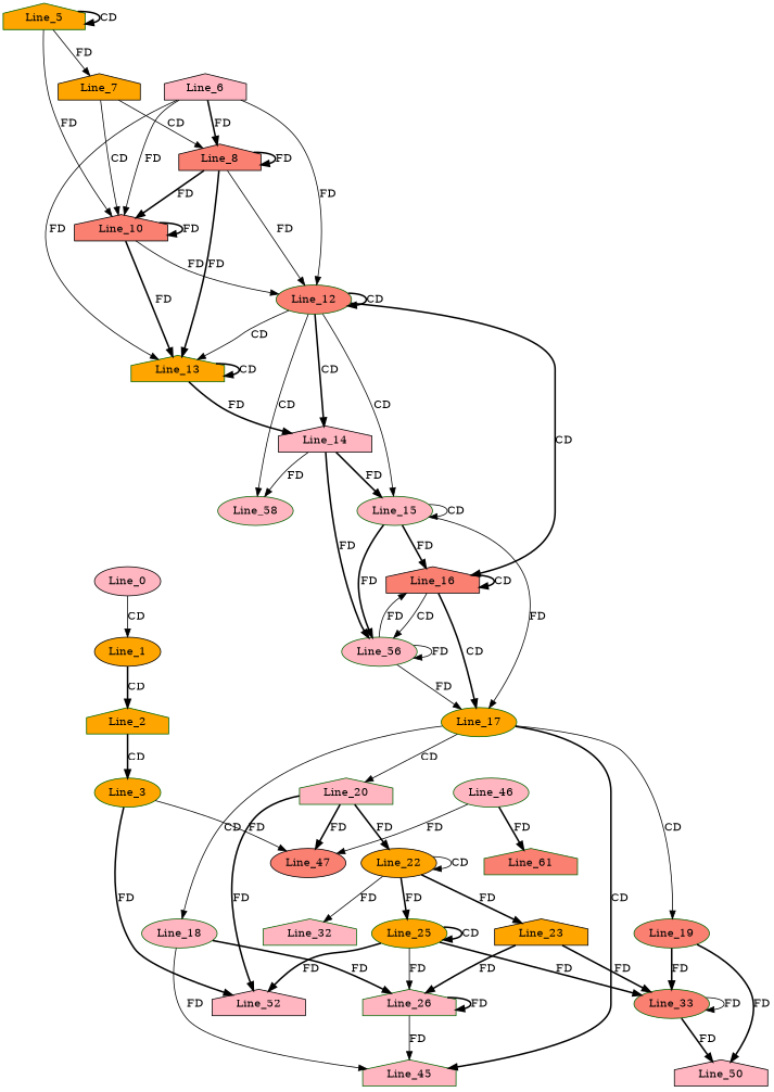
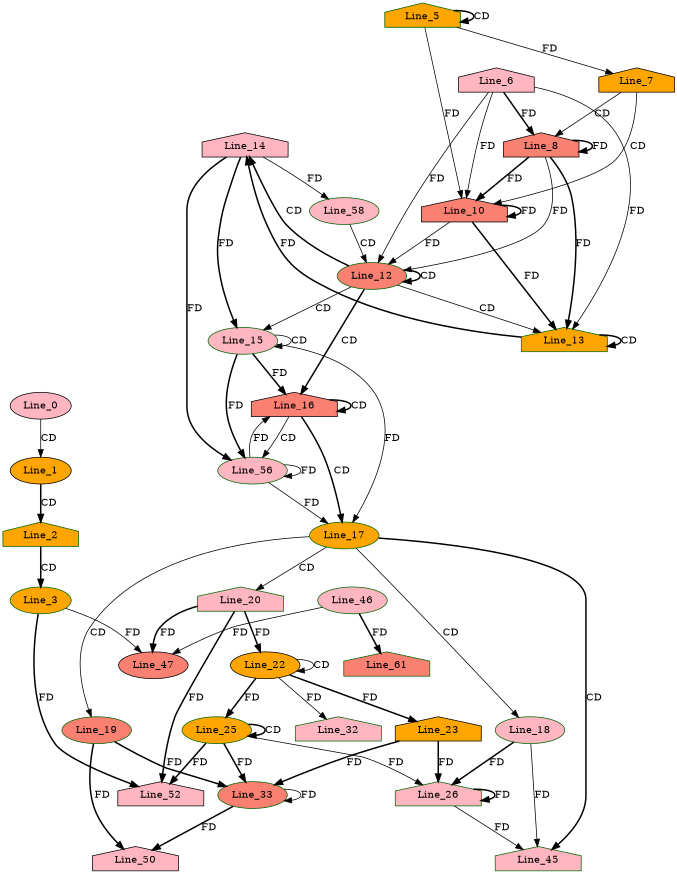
  digraph {
    node [color=darkgreen fillcolor=lightpink shape=house style=filled]
    edge [style=bold]
    Line_0 [color=black shape=ellipse]
    Line_1 [color=black fillcolor=orange shape=ellipse]
    Line_2 [fillcolor=orange]
    Line_3 [fillcolor=orange shape=ellipse]
    Line_47 [color=black fillcolor=salmon shape=ellipse]
    Line_52 [color=black]
    Line_5 [fillcolor=orange]
    Line_7 [color=black fillcolor=orange]
    Line_10 [color=black fillcolor=salmon]
    Line_8 [color=black fillcolor=salmon]
    Line_12 [fillcolor=salmon shape=ellipse]
    Line_13 [fillcolor=orange]
    Line_14 [color=black]
    Line_15 [shape=ellipse]
    Line_16 [color=black fillcolor=salmon]
    Line_58 [shape=ellipse]
    Line_6 [color=black]
    Line_56 [shape=ellipse]
    Line_17 [fillcolor=orange shape=ellipse]
    Line_18 [shape=ellipse]
    Line_19 [fillcolor=salmon shape=ellipse]
    Line_20
    Line_45
    Line_26
    Line_50 [color=black]
    Line_33 [fillcolor=salmon shape=ellipse]
    Line_22 [color=black fillcolor=orange shape=ellipse]
    Line_23 [color=black fillcolor=orange]
    Line_25 [fillcolor=orange shape=ellipse]
    Line_32
    Line_46 [shape=ellipse]
    Line_61 [fillcolor=salmon]
    Line_0 -> Line_1 [label=CD style=solid]
    Line_1 -> Line_2 [label=CD]
    Line_2 -> Line_3 [label=CD]
    Line_3 -> Line_47 [label=FD style=solid]
    Line_3 -> Line_52 [label=FD]
    Line_5 -> Line_5 [label=CD]
    Line_5 -> Line_7 [label=FD style=solid]
    Line_5 -> Line_10 [label=FD style=solid]
    Line_7 -> Line_10 [label=CD style=solid]
    Line_7 -> Line_8 [label=CD style=solid]
    Line_10 -> Line_10 [label=FD]
    Line_10 -> Line_12 [label=FD style=solid]
    Line_10 -> Line_13 [label=FD]
    Line_8 -> Line_10 [label=FD]
    Line_8 -> Line_8 [label=FD]
    Line_8 -> Line_12 [label=FD style=solid]
    Line_8 -> Line_13 [label=FD]
    Line_12 -> Line_12 [label=CD]
    Line_12 -> Line_13 [label=CD style=solid]
    Line_12 -> Line_14 [label=CD]
    Line_12 -> Line_15 [label=CD style=solid]
    Line_12 -> Line_16 [label=CD]
-   Line_12 -> Line_58 [label=CD style=solid]
+   Line_58 -> Line_12 [label=CD style=solid]
    Line_13 -> Line_13 [label=CD]
    Line_13 -> Line_14 [label=FD]
    Line_14 -> Line_15 [label=FD]
    Line_14 -> Line_58 [label=FD style=solid]
    Line_14 -> Line_56 [label=FD]
    Line_15 -> Line_15 [label=CD style=solid]
    Line_15 -> Line_16 [label=FD]
    Line_15 -> Line_56 [label=FD]
    Line_15 -> Line_17 [label=FD style=solid]
    Line_16 -> Line_16 [label=CD]
    Line_16 -> Line_56 [label=CD style=solid]
    Line_16 -> Line_17 [label=CD]
    Line_6 -> Line_10 [label=FD style=solid]
    Line_6 -> Line_8 [label=FD]
    Line_6 -> Line_12 [label=FD style=solid]
    Line_6 -> Line_13 [label=FD style=solid]
    Line_56 -> Line_16 [label=FD style=solid]
    Line_56 -> Line_56 [label=FD style=solid]
    Line_56 -> Line_17 [label=FD style=solid]
    Line_17 -> Line_18 [label=CD style=solid]
    Line_17 -> Line_19 [label=CD style=solid]
    Line_17 -> Line_20 [label=CD style=solid]
    Line_17 -> Line_45 [label=CD]
    Line_18 -> Line_45 [label=FD style=solid]
    Line_18 -> Line_26 [label=FD]
    Line_19 -> Line_50 [label=FD]
    Line_19 -> Line_33 [label=FD]
    Line_20 -> Line_47 [label=FD]
    Line_20 -> Line_52 [label=FD]
    Line_20 -> Line_22 [label=FD]
    Line_26 -> Line_45 [label=FD style=solid]
    Line_26 -> Line_26 [label=FD]
    Line_33 -> Line_50 [label=FD]
    Line_33 -> Line_33 [label=FD style=solid]
    Line_22 -> Line_22 [label=CD style=solid]
    Line_22 -> Line_23 [label=FD]
    Line_22 -> Line_25 [label=FD]
    Line_22 -> Line_32 [label=FD style=solid]
    Line_23 -> Line_26 [label=FD]
    Line_23 -> Line_33 [label=FD]
    Line_25 -> Line_52 [label=FD]
    Line_25 -> Line_26 [label=FD style=solid]
    Line_25 -> Line_33 [label=FD]
    Line_25 -> Line_25 [label=CD]
    Line_46 -> Line_47 [label=FD style=solid]
    Line_46 -> Line_61 [label=FD]
  }
